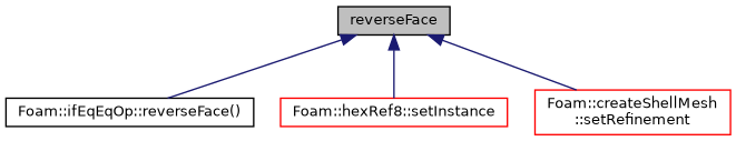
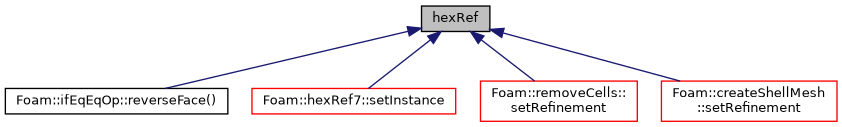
  digraph {
    rankdir=TB
    node [color=red fontname=Helvetica fontsize=10 shape=record]
    edge [color=midnightblue dir=back fontname=Helvetica fontsize=10 labelfontname=Helvetica labelfontsize=10 style=solid]
-   n1 [color=black fillcolor=grey75 fontcolor=black height=0.2 label=reverseFace style=filled width=0.4]
+   n1 [color=black fillcolor=grey75 fontcolor=black height=0.2 label=hexRef style=filled width=0.4]
    n2 [color=black height=0.2 label="Foam::ifEqEqOp::reverseFace()" width=0.4]
-   n3 [height=0.2 label="Foam::hexRef8::setInstance" width=0.4]
+   n3 [height=0.2 label="Foam::hexRef7::setInstance" width=0.4]
+   n4 [height=0.2 label="Foam::removeCells::\lsetRefinement" width=0.4]
    n5 [height=0.2 label="Foam::createShellMesh\l::setRefinement" width=0.4]
    n1 -> n2
    n1 -> n3
+   n1 -> n4
    n1 -> n5
  }
